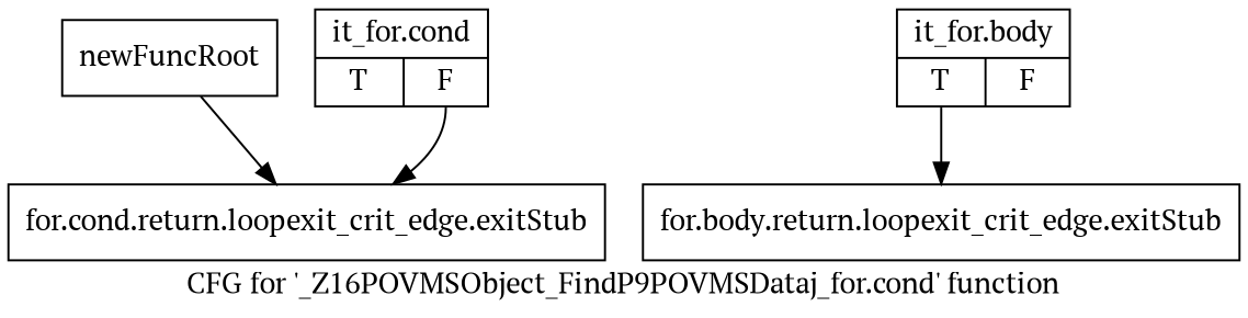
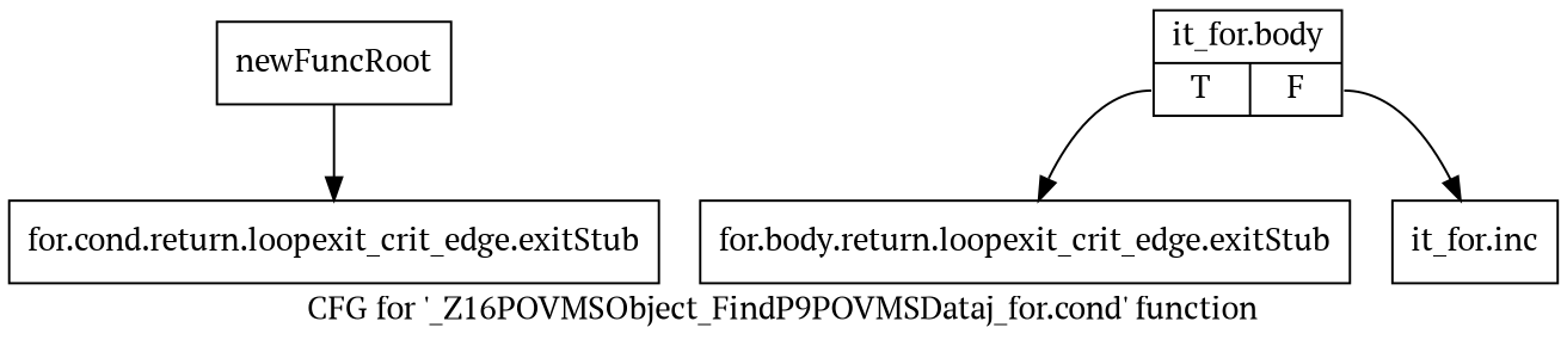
  digraph {
    fontname="PT Serif"
    label="CFG for '_Z16POVMSObject_FindP9POVMSDataj_for.cond' function"
    node [fontname="PT Serif" shape=record]
    edge [fontname="PT Serif" tailport=s1]
    n1 [label="{newFuncRoot}"]
    n2 [label="{for.cond.return.loopexit_crit_edge.exitStub}"]
-   n3 [label="{it_for.cond|{<s0>T|<s1>F}}"]
    n4 [label="{it_for.body|{<s0>T|<s1>F}}"]
    n5 [label="{for.body.return.loopexit_crit_edge.exitStub}"]
+   n6 [label="{it_for.inc}"]
    n1 -> n2 [tailport=""]
-   n3 -> n2
    n4 -> n5 [tailport=s0]
+   n4 -> n6
  }
